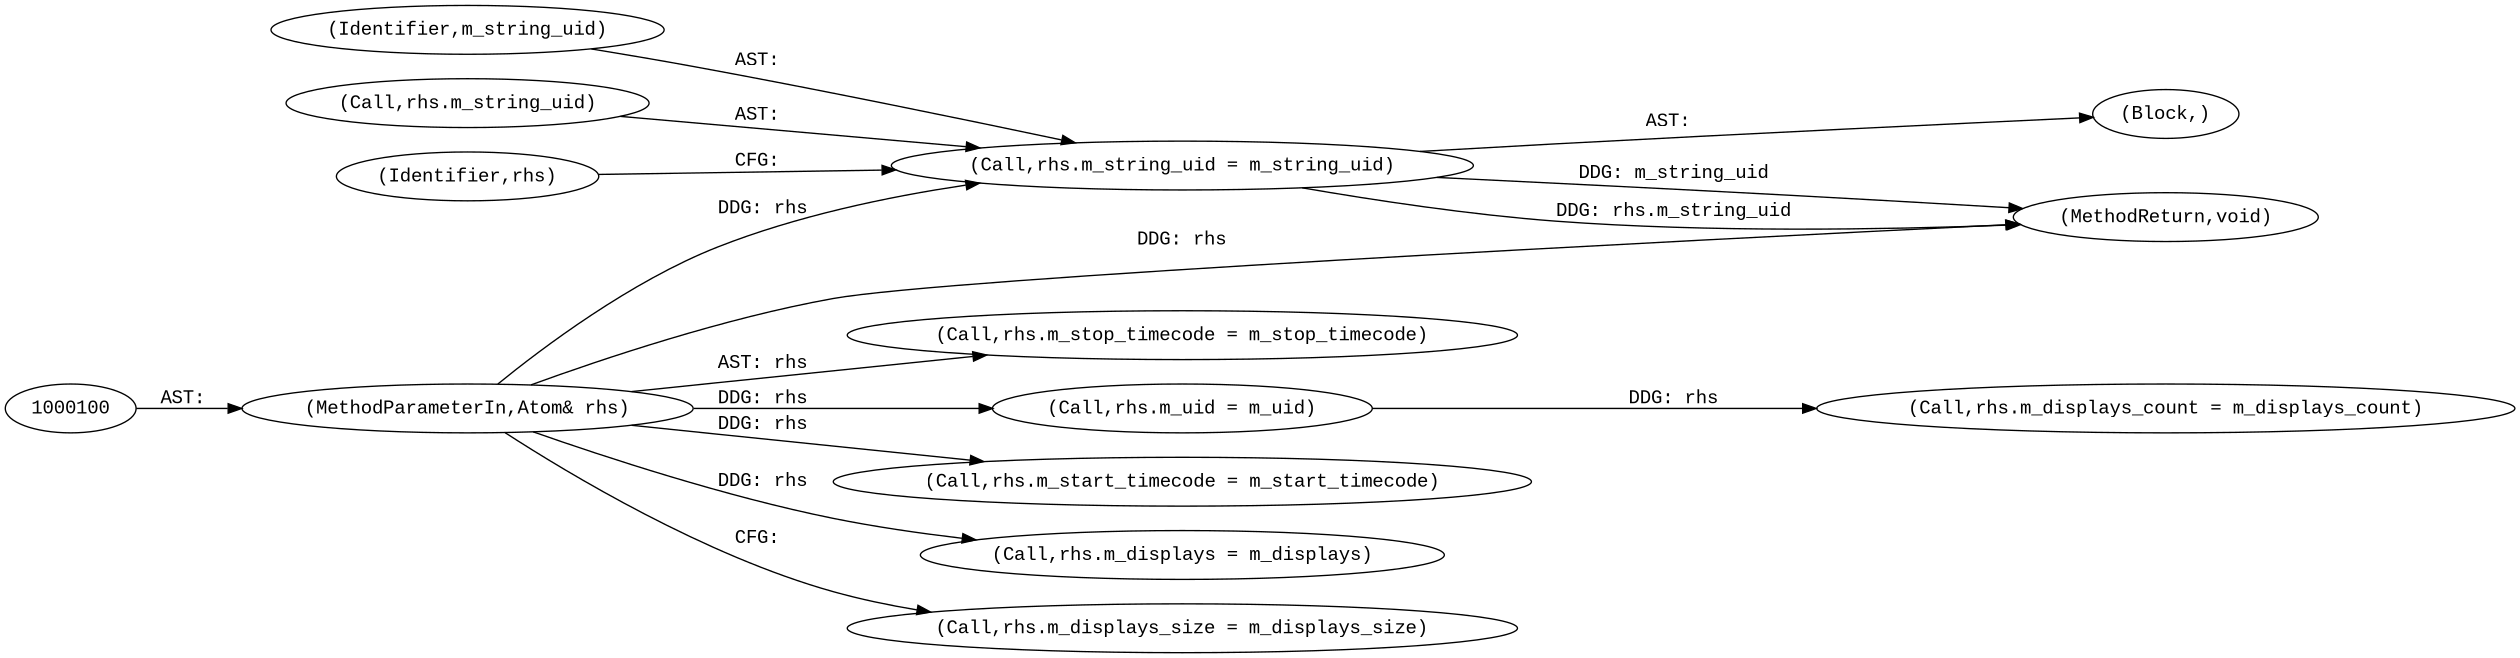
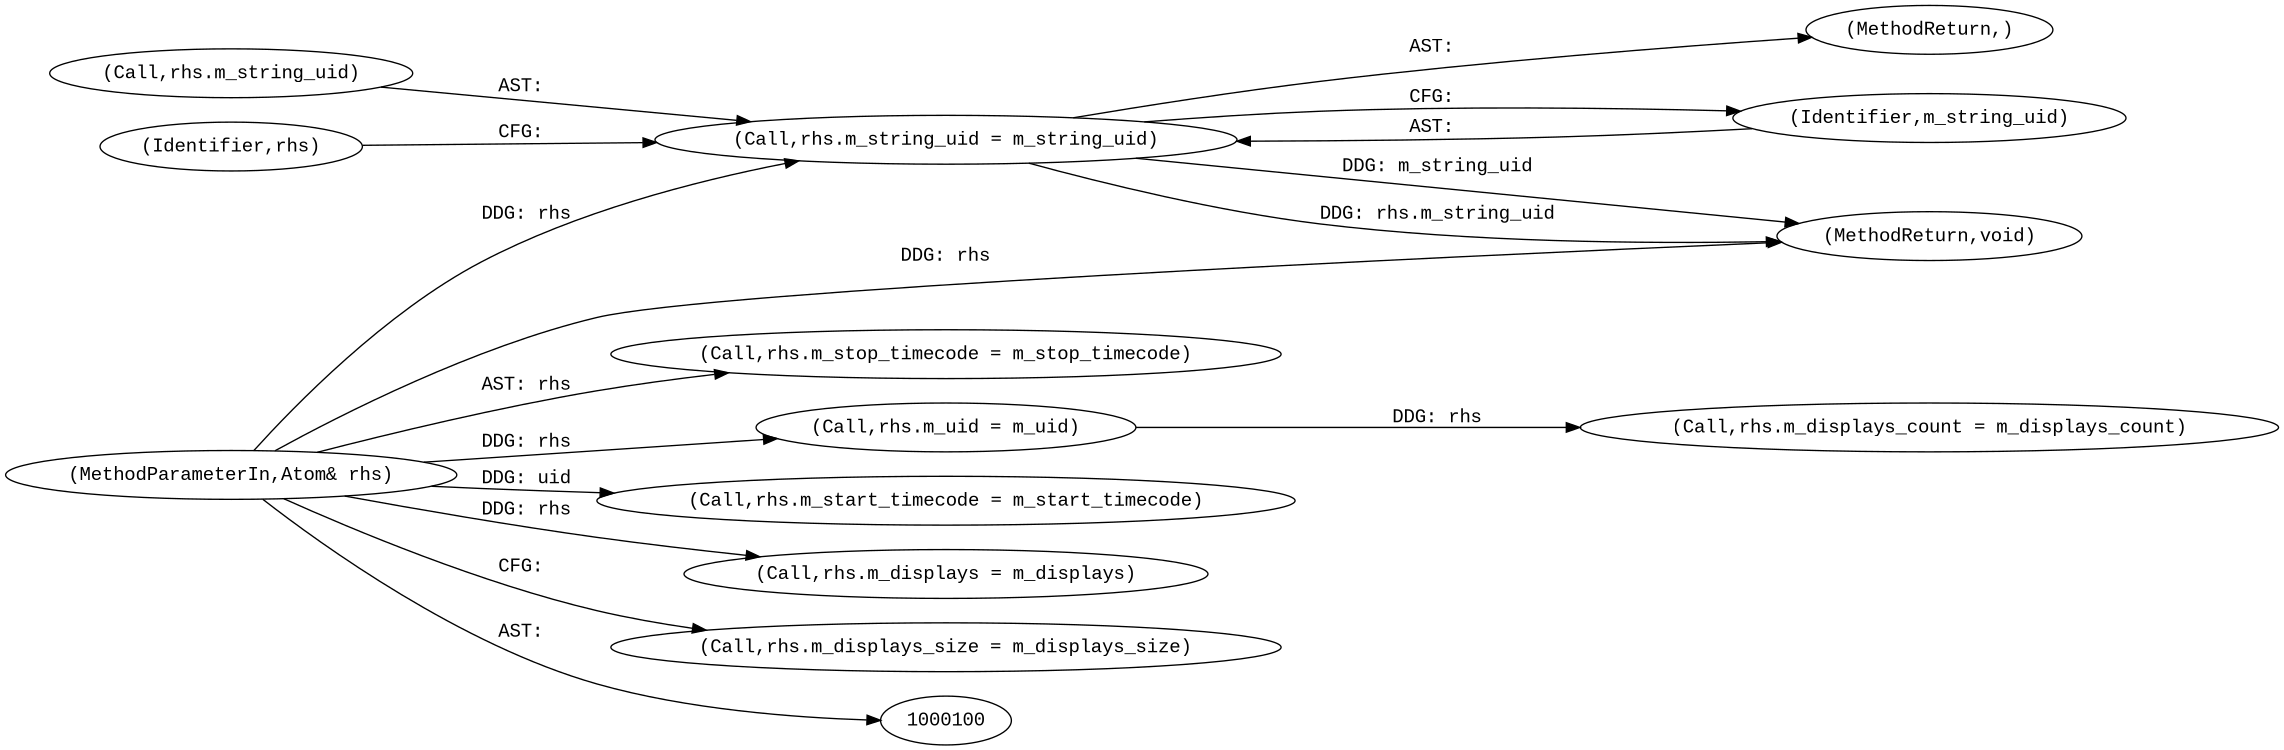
  digraph {
    fontname="Liberation Mono"
    rankdir=LR
    node [fontname="Liberation Mono"]
    edge [fontname="Liberation Mono"]
    n1 [label="(Call,rhs.m_string_uid = m_string_uid)"]
-   n2 [label="(Block,)"]
+   n2 [label="(MethodReturn,)"]
    n3 [label="(Identifier,m_string_uid)"]
    n4 [label="(MethodReturn,void)"]
    n5 [label="(MethodParameterIn,Atom& rhs)"]
    n6 [label="(Call,rhs.m_stop_timecode = m_stop_timecode)"]
    n7 [label="(Call,rhs.m_uid = m_uid)"]
    n8 [label="(Call,rhs.m_start_timecode = m_start_timecode)"]
    n9 [label="(Call,rhs.m_displays = m_displays)"]
    n10 [label="(Call,rhs.m_displays_size = m_displays_size)"]
    1000100
    n12 [label="(Call,rhs.m_displays_count = m_displays_count)"]
    n13 [label="(Call,rhs.m_string_uid)"]
    n14 [label="(Identifier,rhs)"]
    n1 -> n2 [label="AST: "]
+   n1 -> n3 [label="CFG: "]
    n1 -> n4 [label="DDG: m_string_uid"]
    n1 -> n4 [label="DDG: rhs.m_string_uid"]
    n3 -> n1 [label="AST: "]
    n5 -> n1 [label="DDG: rhs"]
    n5 -> n4 [label="DDG: rhs"]
    n5 -> n6 [label="AST: rhs"]
    n5 -> n7 [label="DDG: rhs"]
-   n5 -> n8 [label="DDG: rhs"]
+   n5 -> n8 [label="DDG: uid"]
    n5 -> n9 [label="DDG: rhs"]
    n5 -> n10 [label="CFG: "]
-   1000100 -> n5 [label="AST: "]
+   n5 -> 1000100 [label="AST: "]
    n7 -> n12 [label="DDG: rhs"]
    n13 -> n1 [label="AST: "]
    n14 -> n1 [label="CFG: "]
  }
